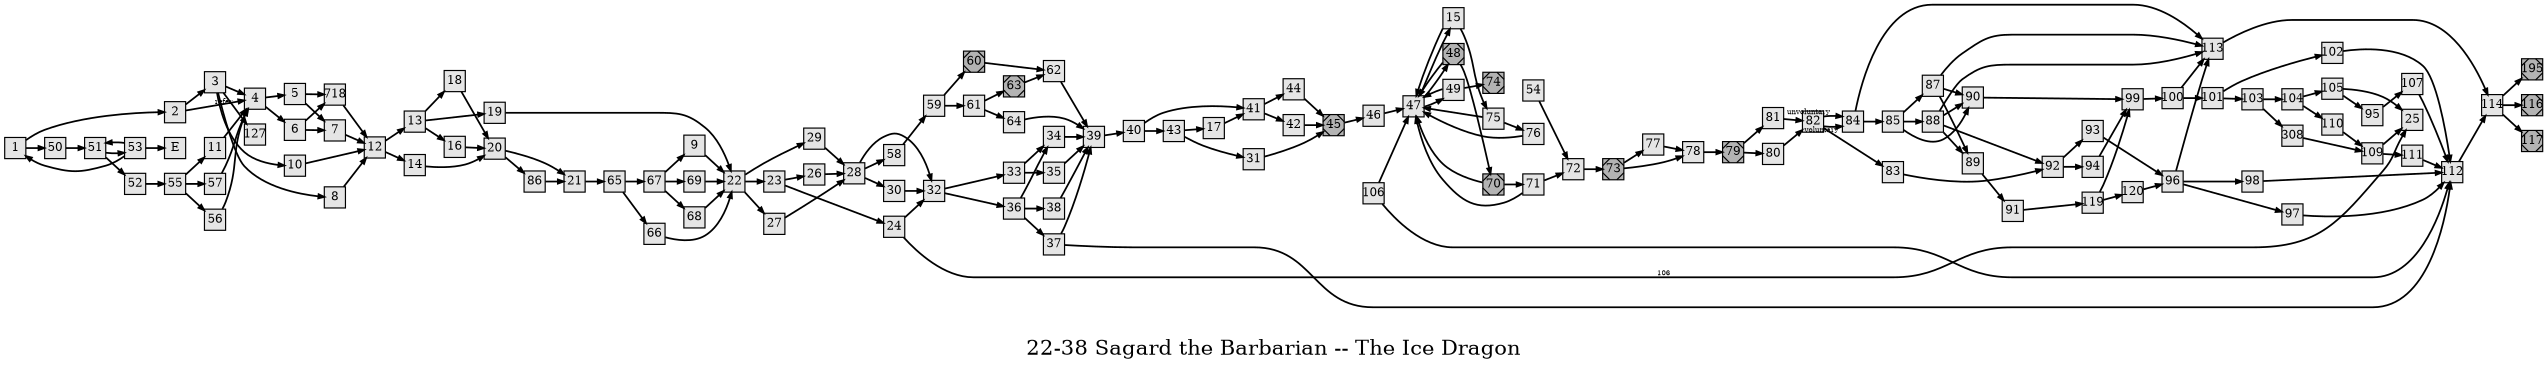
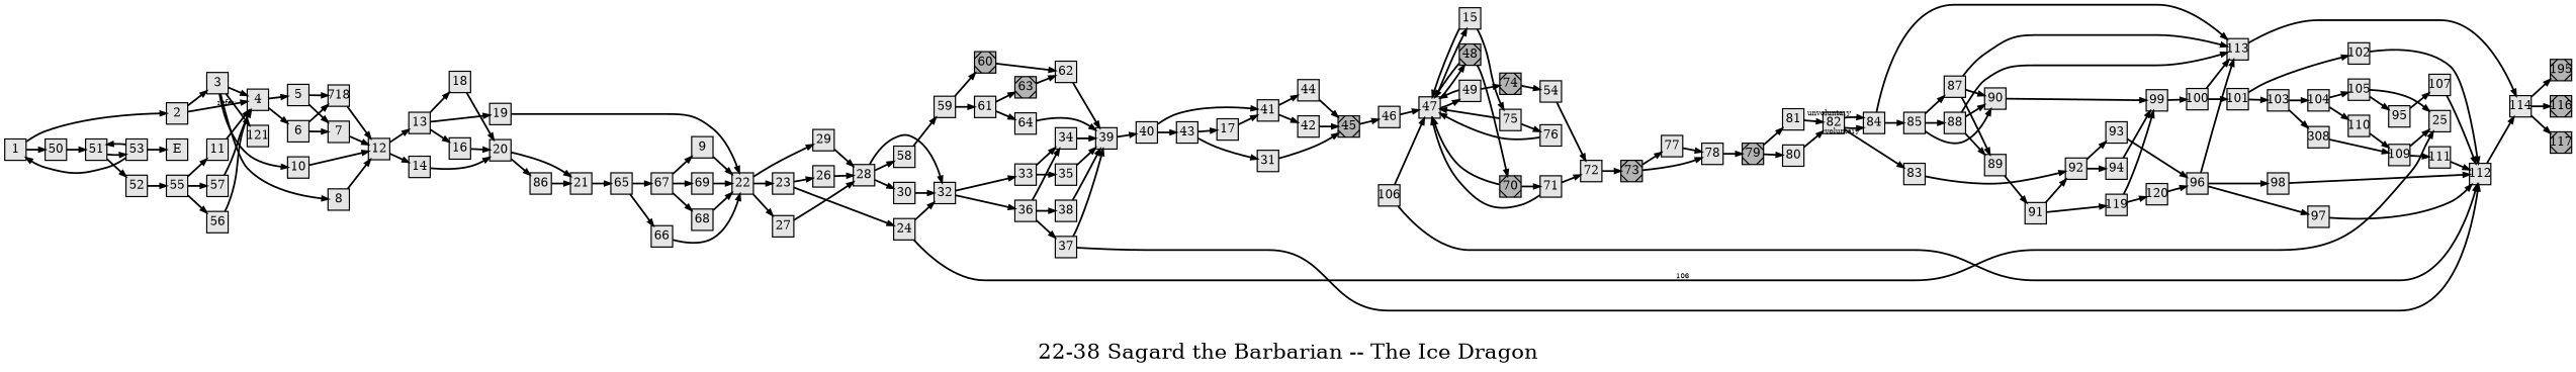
  digraph {
    fontsize=36
    label="22-38 Sagard the Barbarian -- The Ice Dragon"
    nodesep=0.35
    ordering=out
    rankdir=LR
    ranksep=0.45
    node [fillcolor=grey90 fixedsize=true fontsize=20 labelfloat=true margin="0,0" penwidth=2 regular=true shape=rect style=filled]
    edge [fontsize=12 labelfloat=true penwidth=3]
    1
    2
    50
    3
    4
    51
-   121 [label=127]
+   121
    10
    8
    5
    6
    53
    52
    12
    n15 [label=718]
    7
    13
    14
    18
    19
    16
    20
    9
    22
    29
    23
    27
    28
    26
    24
    11
    21
    86
    65
    15
    47
    75
    48 [fillcolor=grey70 shape=Msquare]
    49
    76
    70 [fillcolor=grey70 shape=Msquare]
    74 [fillcolor=grey70 shape=Msquare]
    17
    41
    44
    42
    45 [fillcolor=grey70 shape=Msquare]
    67
    66
    69
    68
    32
    58
    30
    25
    33
    36
    34
    35
    38
    37
    59
    60 [fillcolor=grey70 shape=Msquare]
    61
    46
    31
    39
    112
    40
    43
    114
    n72 [fillcolor=grey70 label=195 shape=Msquare]
    116 [fillcolor=grey70 shape=Msquare]
    117 [fillcolor=grey70 shape=Msquare]
    71
    54
    72
    E
    55
    57
    56
    73 [fillcolor=grey70 shape=Msquare]
    77
    78
    62
    63 [fillcolor=grey70 shape=Msquare]
    64
    79 [fillcolor=grey70 shape=Msquare]
    81
    80
    82
    84
    83
    113
    85
    92
    87
    88
    90
    91
    119
    93
    94
    99
    120
    89
    100
    101
    96
    98
    97
    95
    107
    102
    103
    104
    n117 [label=308]
    105
    110
    109
    111
    106
    1 -> 2
    1 -> 50
    2 -> 3
    2 -> 4
    50 -> 51
    3 -> 4
    3 -> 121 [xlabel=refer]
    3 -> 10
    3 -> 8
    4 -> 5
    4 -> 6
    51 -> 53
    51 -> 52
    10 -> 12
    8 -> 12
    5 -> n15
    5 -> 7
    6 -> n15
    6 -> 7
    53 -> 1
    53 -> 51
    53 -> E
    52 -> 55
    12 -> 13
    12 -> 14
    n15 -> 12
    7 -> 12
    13 -> 18
    13 -> 19
    13 -> 16
    14 -> 20
    18 -> 20
    19 -> 22
    16 -> 20
    20 -> 21
    20 -> 86
    9 -> 22
    22 -> 29
    22 -> 23
    22 -> 27
    29 -> 28
    23 -> 26
    23 -> 24
    27 -> 28
    28 -> 32
    28 -> 58
    28 -> 30
    26 -> 28
    24 -> 32
    24 -> 25 [xlabel=106]
    11 -> 4
    21 -> 65
    86 -> 21
    65 -> 67
    65 -> 66
    15 -> 47
    15 -> 75
    47 -> 15
    47 -> 48
    47 -> 49
    75 -> 47
    75 -> 76
    48 -> 47
    48 -> 70
    49 -> 47
    49 -> 74
    76 -> 47
    70 -> 47
    70 -> 71
+   74 -> 54
    17 -> 41
    41 -> 44
    41 -> 42
    44 -> 45
    42 -> 45
    45 -> 46
    67 -> 9
    67 -> 69
    67 -> 68
    66 -> 22
    69 -> 22
    68 -> 22
    32 -> 33
    32 -> 36
    58 -> 59
    30 -> 32
    33 -> 34
    33 -> 35
    36 -> 34
    36 -> 38
    36 -> 37
    34 -> 39
    35 -> 39
    38 -> 39
    37 -> 39
    37 -> 112
    59 -> 60
    59 -> 61
    60 -> 62
    61 -> 63
    61 -> 64
    46 -> 47
    31 -> 45
    39 -> 40
    112 -> 114
    40 -> 41
    40 -> 43
    43 -> 17
    43 -> 31
    114 -> n72
    114 -> 116
    114 -> 117
    71 -> 47
    71 -> 72
    54 -> 72
    72 -> 73
    55 -> 11
    55 -> 57
    55 -> 56
    57 -> 4
    56 -> 4
    73 -> 77
    73 -> 78
    77 -> 78
    78 -> 79
    62 -> 39
    63 -> 62
    64 -> 39
    79 -> 81
    79 -> 80
    81 -> 82
    80 -> 82
    82 -> 84 [xlabel=voluntary]
    82 -> 84 [xlabel=unvoluntary]
    82 -> 83
    84 -> 113
    84 -> 85
    83 -> 92
    113 -> 114
    85 -> 87
    85 -> 88
    85 -> 90
    92 -> 93
    92 -> 94
    87 -> 113
    87 -> 90
    87 -> 89
    88 -> 113
    88 -> 90
    88 -> 89
    90 -> 99
-   88 -> 92
+   91 -> 92
    91 -> 119
    119 -> 99
    119 -> 120
    93 -> 96
    94 -> 99
    99 -> 100
    120 -> 96
    89 -> 91
    100 -> 113
    100 -> 101
    101 -> 102
    101 -> 103
    96 -> 113
    96 -> 98
    96 -> 97
    98 -> 112
    97 -> 112
    95 -> 107
    107 -> 112
    102 -> 112
    103 -> 104
    103 -> n117
    104 -> 105
    104 -> 110
    n117 -> 109
    105 -> 25
    105 -> 95
    110 -> 109
    109 -> 25
    109 -> 111
    111 -> 112
    106 -> 47
    106 -> 112
  }
